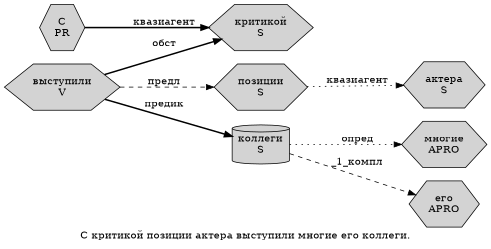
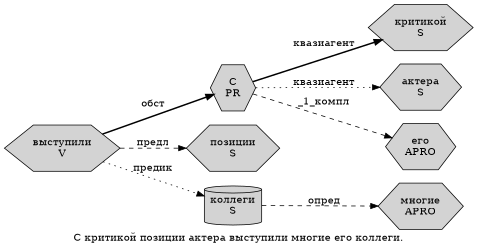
  digraph {
    label="С критикой позиции актера выступили многие его коллеги."
    rankdir=LR
    node [fillcolor=lightgray penwidth=1 shape=hexagon style=filled]
    edge [style=dotted]
    n1 [label="С\nPR"]
    n2 [label="критикой\nS"]
    n3 [label="позиции\nS"]
    n4 [label="актера\nS"]
    n5 [label="выступили\nV"]
    n6 [label="коллеги\nS" shape=cylinder]
    n7 [label="многие\nAPRO"]
    n8 [label="его\nAPRO"]
    n1 -> n2 [label="квазиагент" style=bold]
-   n3 -> n4 [label="квазиагент"]
-   n5 -> n2 [label="обст" style=bold]
+   n1 -> n4 [label="квазиагент"]
+   n5 -> n1 [label="обст" style=bold]
    n5 -> n3 [label="предл" style=dashed]
-   n5 -> n6 [label="предик" style=bold]
-   n6 -> n7 [label="опред"]
-   n6 -> n8 [label="_1_компл" style=dashed]
+   n5 -> n6 [label="предик"]
+   n6 -> n7 [label="опред" style=dashed]
+   n1 -> n8 [label="_1_компл" style=dashed]
  }
